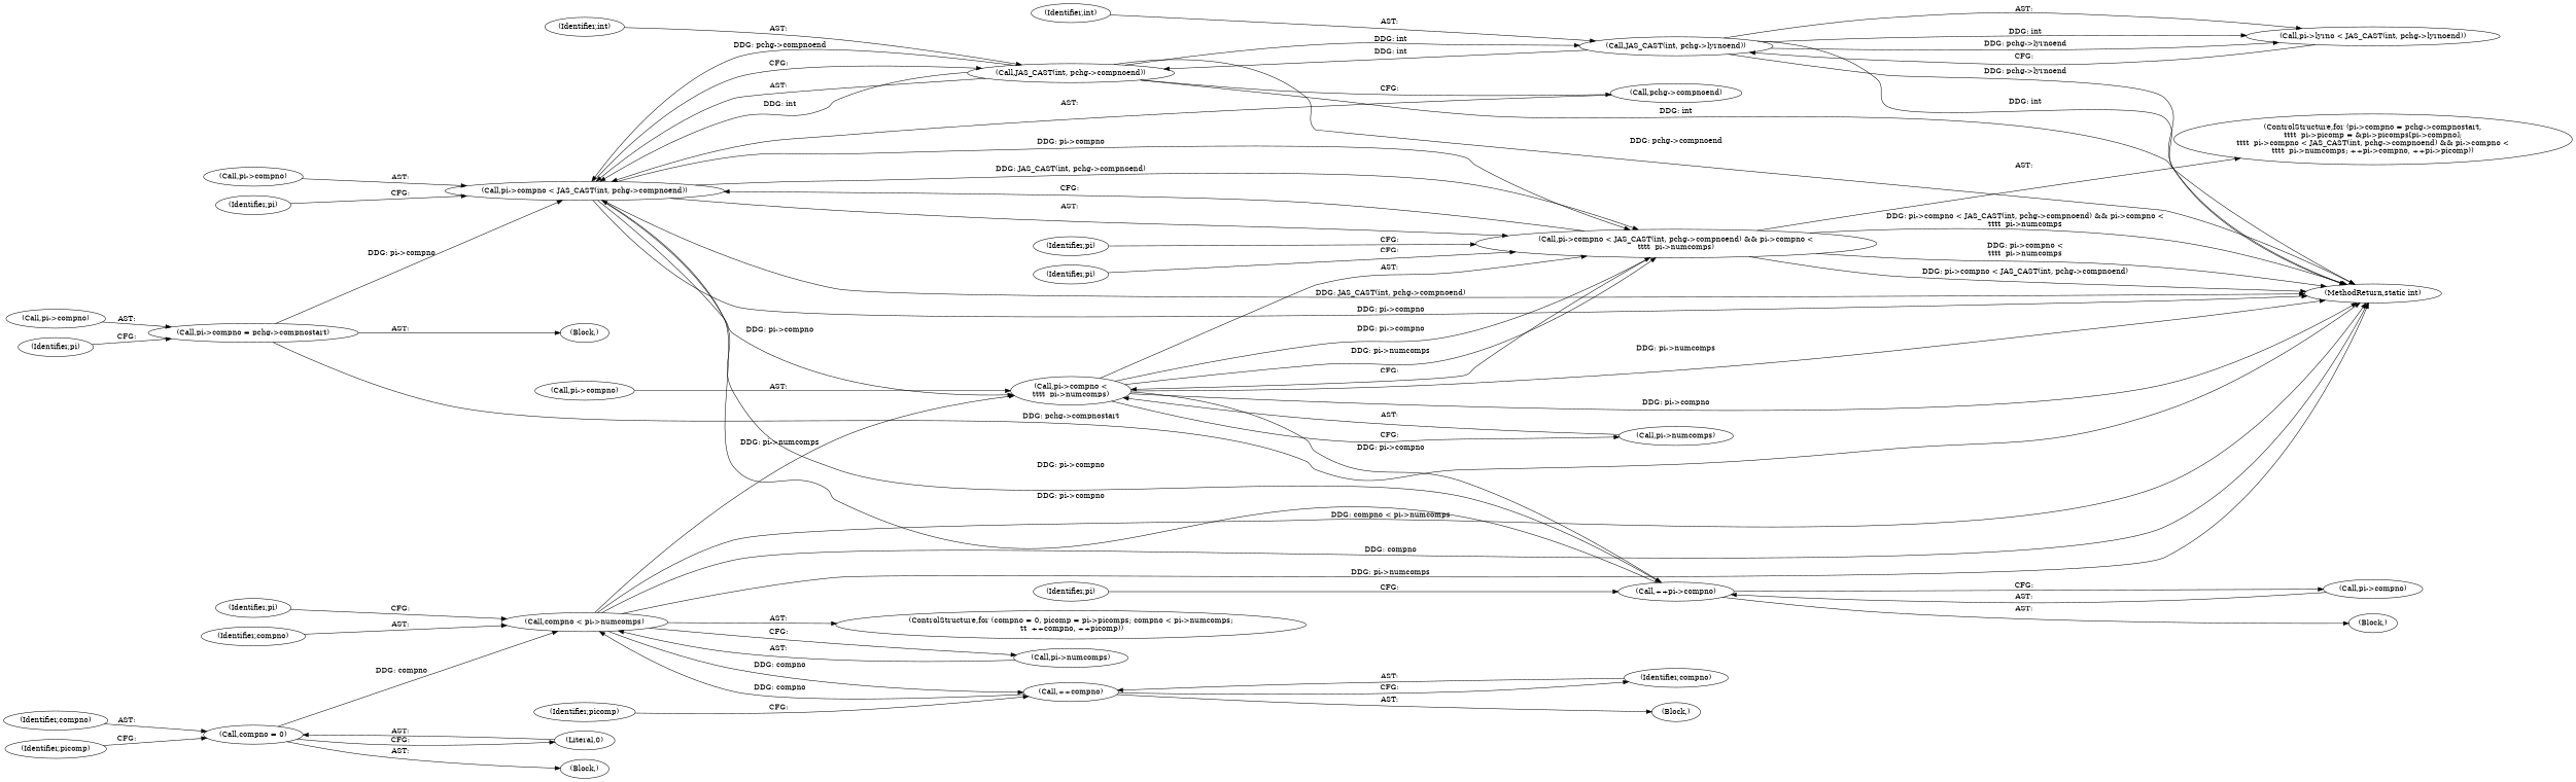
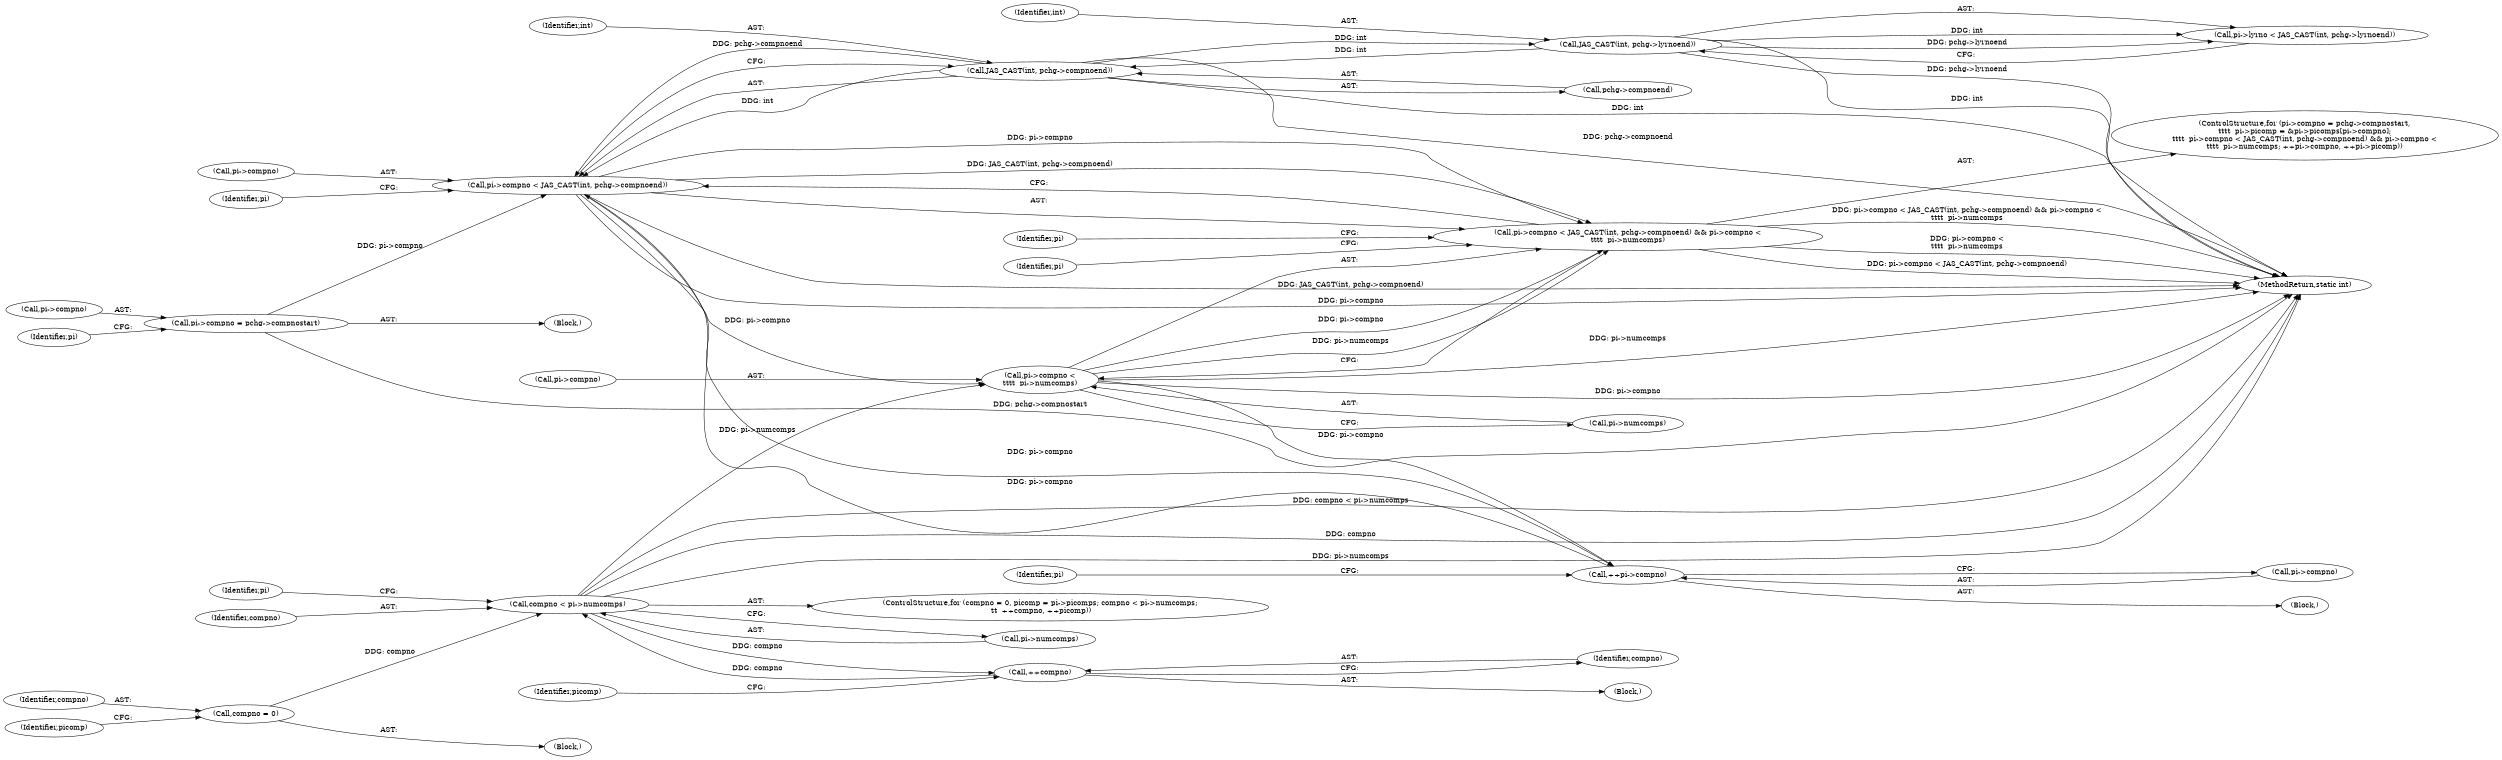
  digraph {
    rankdir=LR
    n1 [label="(Call,pi->compno < JAS_CAST(int, pchg->compnoend))"]
    n2 [label="(Call,++pi->compno)"]
    n3 [label="(Call,JAS_CAST(int, pchg->compnoend))"]
    n4 [label="(Call,pi->compno <\n\t\t\t\t  pi->numcomps)"]
    n5 [label="(Call,pi->compno < JAS_CAST(int, pchg->compnoend) && pi->compno <\n\t\t\t\t  pi->numcomps)"]
    n6 [label="(MethodReturn,static int)"]
    n7 [label="(Block,)"]
    n8 [label="(Call,pi->compno)"]
    n9 [label="(Call,JAS_CAST(int, pchg->lyrnoend))"]
    n10 [label="(Call,pchg->compnoend)"]
    n11 [label="(Call,pi->numcomps)"]
    n12 [label="(ControlStructure,for (pi->compno = pchg->compnostart,\n\t\t\t\t  pi->picomp = &pi->picomps[pi->compno];\n\t\t\t\t  pi->compno < JAS_CAST(int, pchg->compnoend) && pi->compno <\n\t\t\t\t  pi->numcomps; ++pi->compno, ++pi->picomp))"]
    n13 [label="(Call,pi->compno = pchg->compnostart)"]
    n14 [label="(Block,)"]
    n15 [label="(Call,pi->lyrno < JAS_CAST(int, pchg->lyrnoend))"]
    n16 [label="(Call,compno < pi->numcomps)"]
    n17 [label="(Call,++compno)"]
    n18 [label="(ControlStructure,for (compno = 0, picomp = pi->picomps; compno < pi->numcomps;\n \t\t  ++compno, ++picomp))"]
    n19 [label="(Call,pi->numcomps)"]
    n20 [label="(Identifier,compno)"]
    n21 [label="(Block,)"]
    n22 [label="(Call,compno = 0)"]
-   n23 [label="(Literal,0)"]
    n24 [label="(Block,)"]
    n25 [label="(Call,pi->compno)"]
    n26 [label="(Identifier,compno)"]
    n27 [label="(Identifier,pi)"]
    n28 [label="(Identifier,pi)"]
    n29 [label="(Identifier,picomp)"]
    n30 [label="(Call,pi->compno)"]
    n31 [label="(Identifier,pi)"]
    n32 [label="(Identifier,int)"]
    n33 [label="(Identifier,picomp)"]
    n34 [label="(Identifier,pi)"]
    n35 [label="(Identifier,int)"]
    n36 [label="(Identifier,pi)"]
    n37 [label="(Identifier,compno)"]
    n38 [label="(Identifier,pi)"]
    n39 [label="(Call,pi->compno)"]
    n1 -> n2 [label="DDG: pi->compno"]
    n1 -> n3 [label="CFG: "]
    n1 -> n4 [label="DDG: pi->compno"]
    n1 -> n5 [label="AST: "]
    n1 -> n5 [label="DDG: pi->compno"]
    n1 -> n5 [label="DDG: JAS_CAST(int, pchg->compnoend)"]
    n1 -> n6 [label="DDG: pi->compno"]
    n1 -> n6 [label="DDG: JAS_CAST(int, pchg->compnoend)"]
    n2 -> n1 [label="DDG: pi->compno"]
    n2 -> n7 [label="AST: "]
    n2 -> n8 [label="CFG: "]
    n3 -> n1 [label="AST: "]
    n3 -> n1 [label="DDG: int"]
    n3 -> n1 [label="DDG: pchg->compnoend"]
    n3 -> n6 [label="DDG: pchg->compnoend"]
    n3 -> n6 [label="DDG: int"]
    n3 -> n9 [label="DDG: int"]
-   n3 -> n10 [label="CFG: "]
+   n3 -> n10 [label="AST: "]
    n4 -> n2 [label="DDG: pi->compno"]
    n4 -> n5 [label="AST: "]
    n4 -> n5 [label="DDG: pi->compno"]
    n4 -> n5 [label="DDG: pi->numcomps"]
    n4 -> n6 [label="DDG: pi->compno"]
    n4 -> n6 [label="DDG: pi->numcomps"]
    n4 -> n11 [label="CFG: "]
    n5 -> n1 [label="CFG: "]
    n5 -> n4 [label="CFG: "]
    n5 -> n6 [label="DDG: pi->compno < JAS_CAST(int, pchg->compnoend)"]
    n5 -> n6 [label="DDG: pi->compno < JAS_CAST(int, pchg->compnoend) && pi->compno <\n\t\t\t\t  pi->numcomps"]
    n5 -> n6 [label="DDG: pi->compno <\n\t\t\t\t  pi->numcomps"]
    n5 -> n12 [label="AST: "]
    n8 -> n2 [label="AST: "]
    n9 -> n3 [label="DDG: int"]
    n9 -> n6 [label="DDG: int"]
    n9 -> n6 [label="DDG: pchg->lyrnoend"]
    n9 -> n15 [label="AST: "]
    n9 -> n15 [label="DDG: int"]
    n9 -> n15 [label="DDG: pchg->lyrnoend"]
-   n10 -> n1 [label="AST: "]
+   n10 -> n3 [label="AST: "]
    n11 -> n4 [label="AST: "]
    n13 -> n1 [label="DDG: pi->compno"]
    n13 -> n6 [label="DDG: pchg->compnostart"]
    n13 -> n14 [label="AST: "]
    n15 -> n9 [label="CFG: "]
    n16 -> n4 [label="DDG: pi->numcomps"]
    n16 -> n6 [label="DDG: compno < pi->numcomps"]
    n16 -> n6 [label="DDG: compno"]
    n16 -> n6 [label="DDG: pi->numcomps"]
    n16 -> n17 [label="DDG: compno"]
    n16 -> n18 [label="AST: "]
    n16 -> n19 [label="CFG: "]
    n17 -> n16 [label="DDG: compno"]
    n17 -> n20 [label="CFG: "]
    n17 -> n21 [label="AST: "]
    n19 -> n16 [label="AST: "]
    n20 -> n17 [label="AST: "]
    n22 -> n16 [label="DDG: compno"]
-   n22 -> n23 [label="CFG: "]
    n22 -> n24 [label="AST: "]
-   n23 -> n22 [label="AST: "]
    n25 -> n4 [label="AST: "]
    n26 -> n22 [label="AST: "]
    n27 -> n5 [label="CFG: "]
    n28 -> n5 [label="CFG: "]
    n29 -> n17 [label="CFG: "]
    n30 -> n13 [label="AST: "]
    n31 -> n1 [label="CFG: "]
    n32 -> n3 [label="AST: "]
    n33 -> n22 [label="CFG: "]
    n34 -> n16 [label="CFG: "]
    n35 -> n9 [label="AST: "]
    n36 -> n13 [label="CFG: "]
    n37 -> n16 [label="AST: "]
    n38 -> n2 [label="CFG: "]
    n39 -> n1 [label="AST: "]
  }
